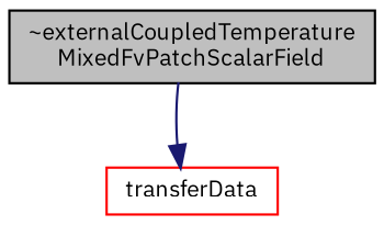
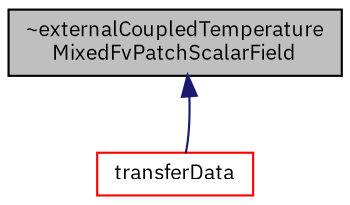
  digraph {
    rankdir=TB
    fontname="IBM Plex Sans"
    node [fontname="IBM Plex Sans" fontsize=10 shape=record]
    n1 [color=black fillcolor=grey75 fontcolor=black height=0.2 label="~externalCoupledTemperature\lMixedFvPatchScalarField" style=filled width=0.4]
    n2 [color=red height=0.2 label=transferData width=0.4]
-   n1 -> n2 [color=midnightblue fontname="IBM Plex Sans" fontsize=10 labelfontname=FreeSans labelfontsize=10 style=solid]
+   n2 -> n1 [color=midnightblue fontname="IBM Plex Sans" fontsize=10 labelfontname=FreeSans labelfontsize=10 style=solid]
  }
